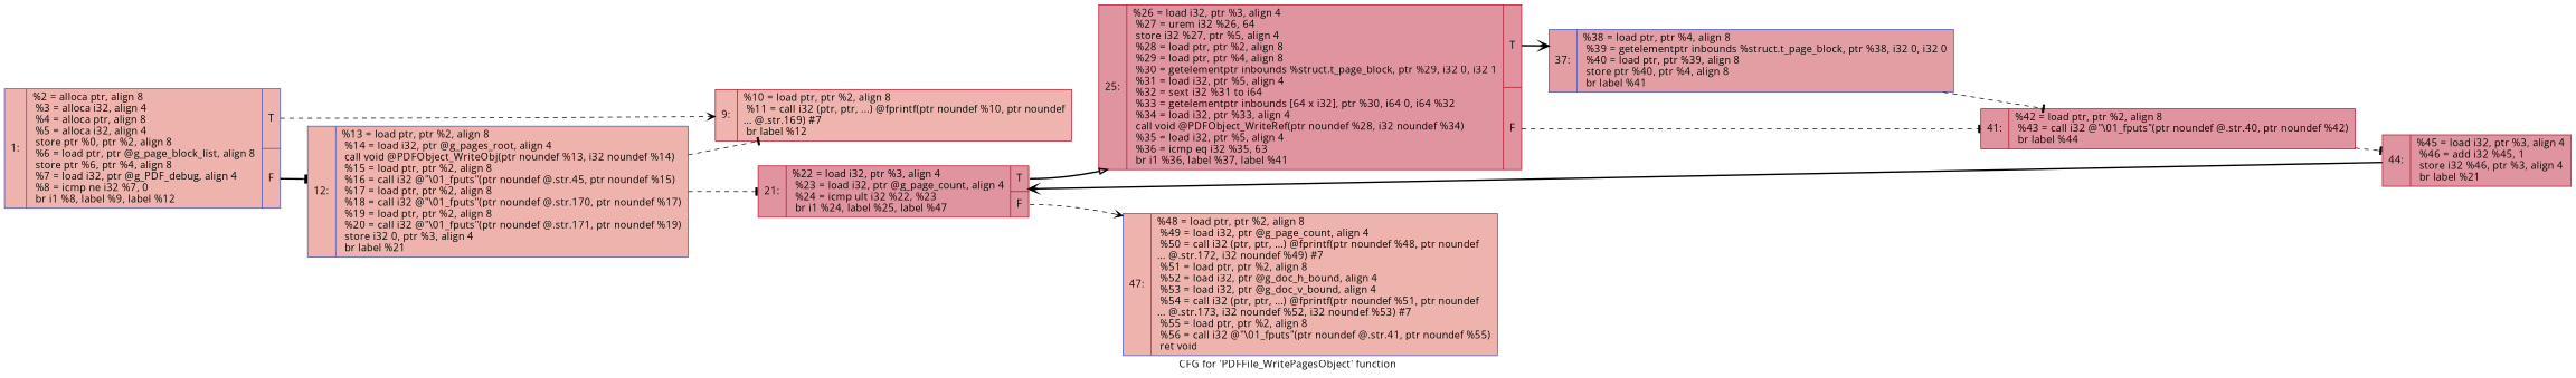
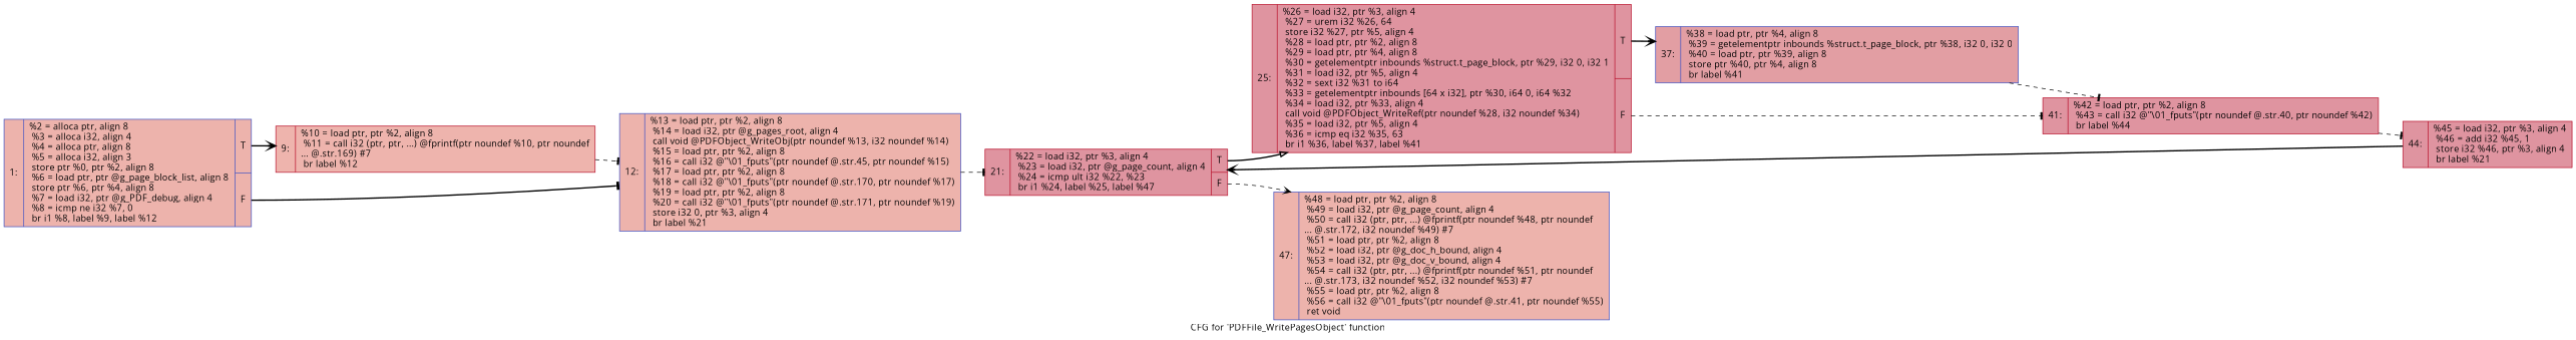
  digraph {
    fontname="Open Sans"
    label="CFG for 'PDFFile_WritePagesObject' function"
    rankdir=LR
    node [color="#b70d28ff" fillcolor="#b70d2870" fontname="Open Sans" shape=record style=filled]
    edge [arrowhead=tee fontname="Open Sans" style=dashed]
-   n1 [color="#3d50c3ff" fillcolor="#d6524470" label="{1:\l|  %2 = alloca ptr, align 8\l  %3 = alloca i32, align 4\l  %4 = alloca ptr, align 8\l  %5 = alloca i32, align 4\l  store ptr %0, ptr %2, align 8\l  %6 = load ptr, ptr @g_page_block_list, align 8\l  store ptr %6, ptr %4, align 8\l  %7 = load i32, ptr @g_PDF_debug, align 4\l  %8 = icmp ne i32 %7, 0\l  br i1 %8, label %9, label %12\l|{<s0>T|<s1>F}}"]
+   n1 [color="#3d50c3ff" fillcolor="#d6524470" label="{1:\l|  %2 = alloca ptr, align 8\l  %3 = alloca i32, align 4\l  %4 = alloca ptr, align 8\l  %5 = alloca i32, align 3\l  store ptr %0, ptr %2, align 8\l  %6 = load ptr, ptr @g_page_block_list, align 8\l  store ptr %6, ptr %4, align 8\l  %7 = load i32, ptr @g_PDF_debug, align 4\l  %8 = icmp ne i32 %7, 0\l  br i1 %8, label %9, label %12\l|{<s0>T|<s1>F}}"]
    n2 [fillcolor="#d8564670" label="{9:\l|  %10 = load ptr, ptr %2, align 8\l  %11 = call i32 (ptr, ptr, ...) @fprintf(ptr noundef %10, ptr noundef\l... @.str.169) #7\l  br label %12\l}"]
    n3 [color="#3d50c3ff" fillcolor="#d6524470" label="{12:\l|  %13 = load ptr, ptr %2, align 8\l  %14 = load i32, ptr @g_pages_root, align 4\l  call void @PDFObject_WriteObj(ptr noundef %13, i32 noundef %14)\l  %15 = load ptr, ptr %2, align 8\l  %16 = call i32 @\"\\01_fputs\"(ptr noundef @.str.45, ptr noundef %15)\l  %17 = load ptr, ptr %2, align 8\l  %18 = call i32 @\"\\01_fputs\"(ptr noundef @.str.170, ptr noundef %17)\l  %19 = load ptr, ptr %2, align 8\l  %20 = call i32 @\"\\01_fputs\"(ptr noundef @.str.171, ptr noundef %19)\l  store i32 0, ptr %3, align 4\l  br label %21\l}"]
    n4 [label="{21:\l|  %22 = load i32, ptr %3, align 4\l  %23 = load i32, ptr @g_page_count, align 4\l  %24 = icmp ult i32 %22, %23\l  br i1 %24, label %25, label %47\l|{<s0>T|<s1>F}}"]
    n5 [label="{25:\l|  %26 = load i32, ptr %3, align 4\l  %27 = urem i32 %26, 64\l  store i32 %27, ptr %5, align 4\l  %28 = load ptr, ptr %2, align 8\l  %29 = load ptr, ptr %4, align 8\l  %30 = getelementptr inbounds %struct.t_page_block, ptr %29, i32 0, i32 1\l  %31 = load i32, ptr %5, align 4\l  %32 = sext i32 %31 to i64\l  %33 = getelementptr inbounds [64 x i32], ptr %30, i64 0, i64 %32\l  %34 = load i32, ptr %33, align 4\l  call void @PDFObject_WriteRef(ptr noundef %28, i32 noundef %34)\l  %35 = load i32, ptr %5, align 4\l  %36 = icmp eq i32 %35, 63\l  br i1 %36, label %37, label %41\l|{<s0>T|<s1>F}}"]
    n6 [color="#3d50c3ff" fillcolor="#d6524470" label="{47:\l|  %48 = load ptr, ptr %2, align 8\l  %49 = load i32, ptr @g_page_count, align 4\l  %50 = call i32 (ptr, ptr, ...) @fprintf(ptr noundef %48, ptr noundef\l... @.str.172, i32 noundef %49) #7\l  %51 = load ptr, ptr %2, align 8\l  %52 = load i32, ptr @g_doc_h_bound, align 4\l  %53 = load i32, ptr @g_doc_v_bound, align 4\l  %54 = call i32 (ptr, ptr, ...) @fprintf(ptr noundef %51, ptr noundef\l... @.str.173, i32 noundef %52, i32 noundef %53) #7\l  %55 = load ptr, ptr %2, align 8\l  %56 = call i32 @\"\\01_fputs\"(ptr noundef @.str.41, ptr noundef %55)\l  ret void\l}"]
    n7 [color="#3d50c3ff" fillcolor="#be242e70" label="{37:\l|  %38 = load ptr, ptr %4, align 8\l  %39 = getelementptr inbounds %struct.t_page_block, ptr %38, i32 0, i32 0\l  %40 = load ptr, ptr %39, align 8\l  store ptr %40, ptr %4, align 8\l  br label %41\l}"]
    n8 [label="{41:\l|  %42 = load ptr, ptr %2, align 8\l  %43 = call i32 @\"\\01_fputs\"(ptr noundef @.str.40, ptr noundef %42)\l  br label %44\l}"]
    n9 [label="{44:\l|  %45 = load i32, ptr %3, align 4\l  %46 = add i32 %45, 1\l  store i32 %46, ptr %3, align 4\l  br label %21\l}"]
-   n1 -> n2 [arrowhead=vee tailport=s0]
+   n1 -> n2 [arrowhead=vee style=bold tailport=s0]
    n1 -> n3 [style=bold tailport=s1]
-   n3 -> n2
+   n2 -> n3
    n3 -> n4
    n4 -> n5 [arrowhead=onormal style=bold tailport=s0]
    n4 -> n6 [arrowhead=vee tailport=s1]
    n5 -> n7 [arrowhead=vee style=bold tailport=s0]
    n5 -> n8 [tailport=s1]
    n7 -> n8
    n8 -> n9
    n9 -> n4 [arrowhead=vee style=bold]
  }
